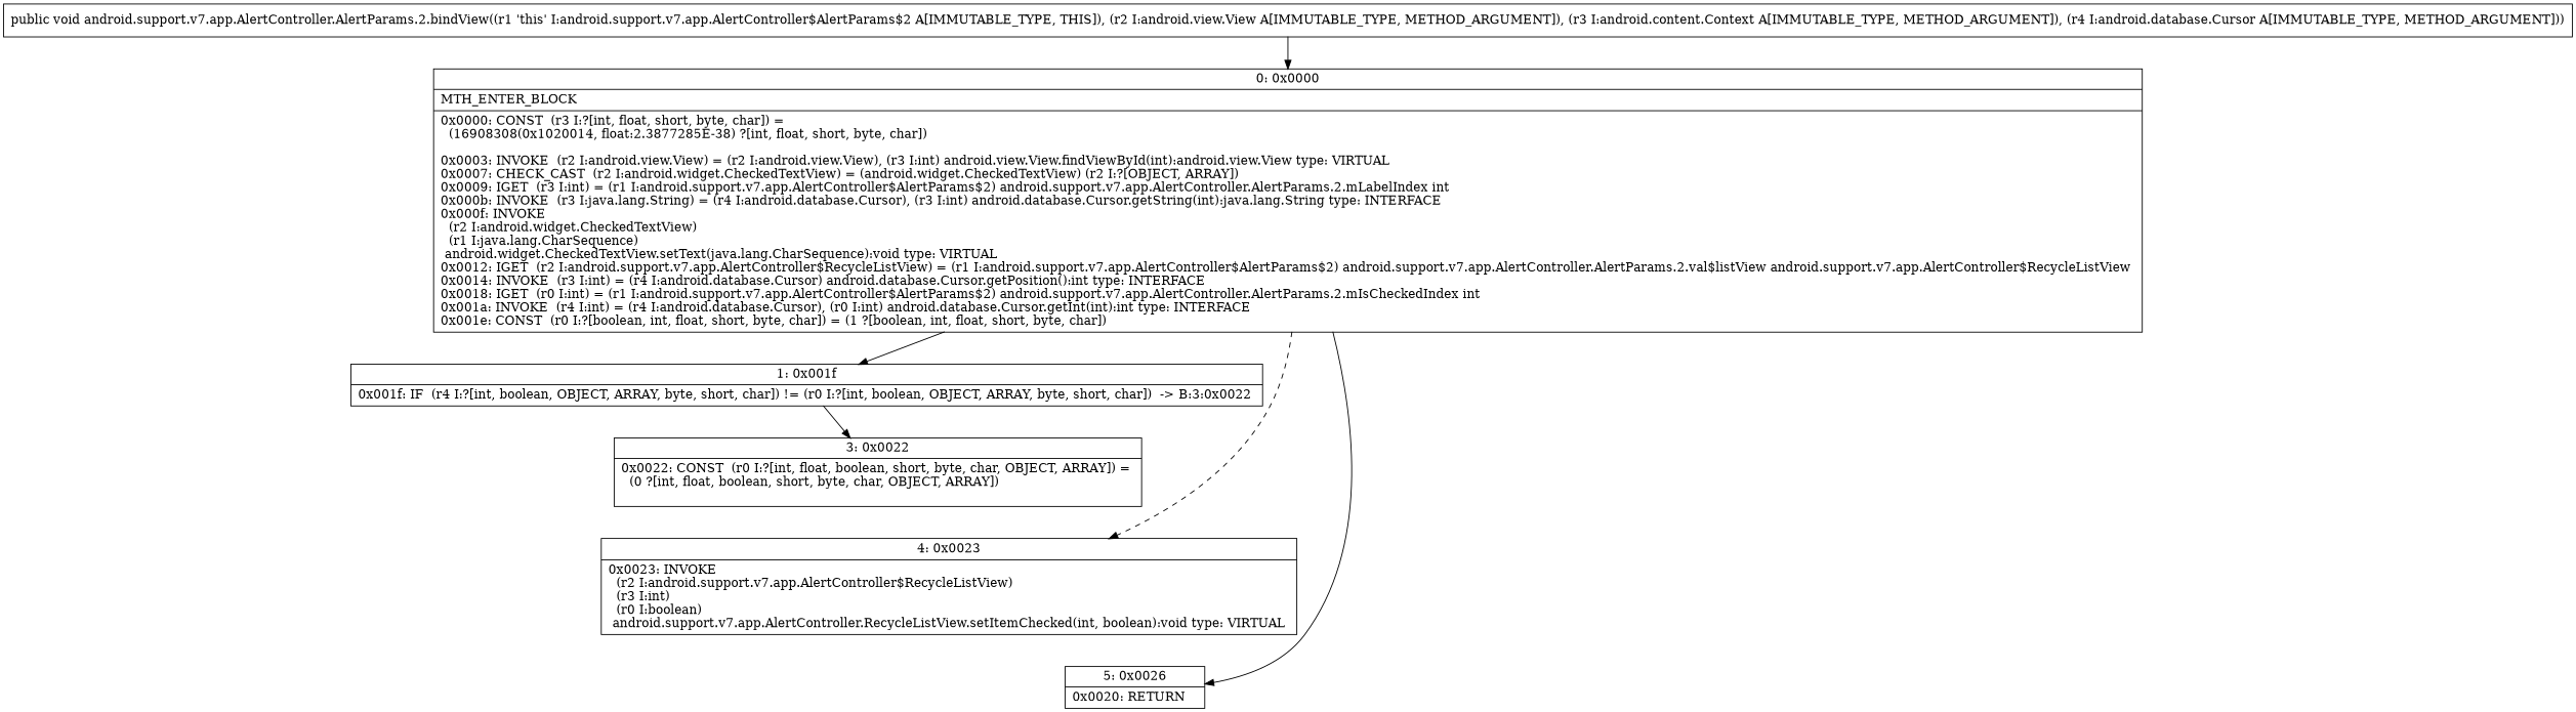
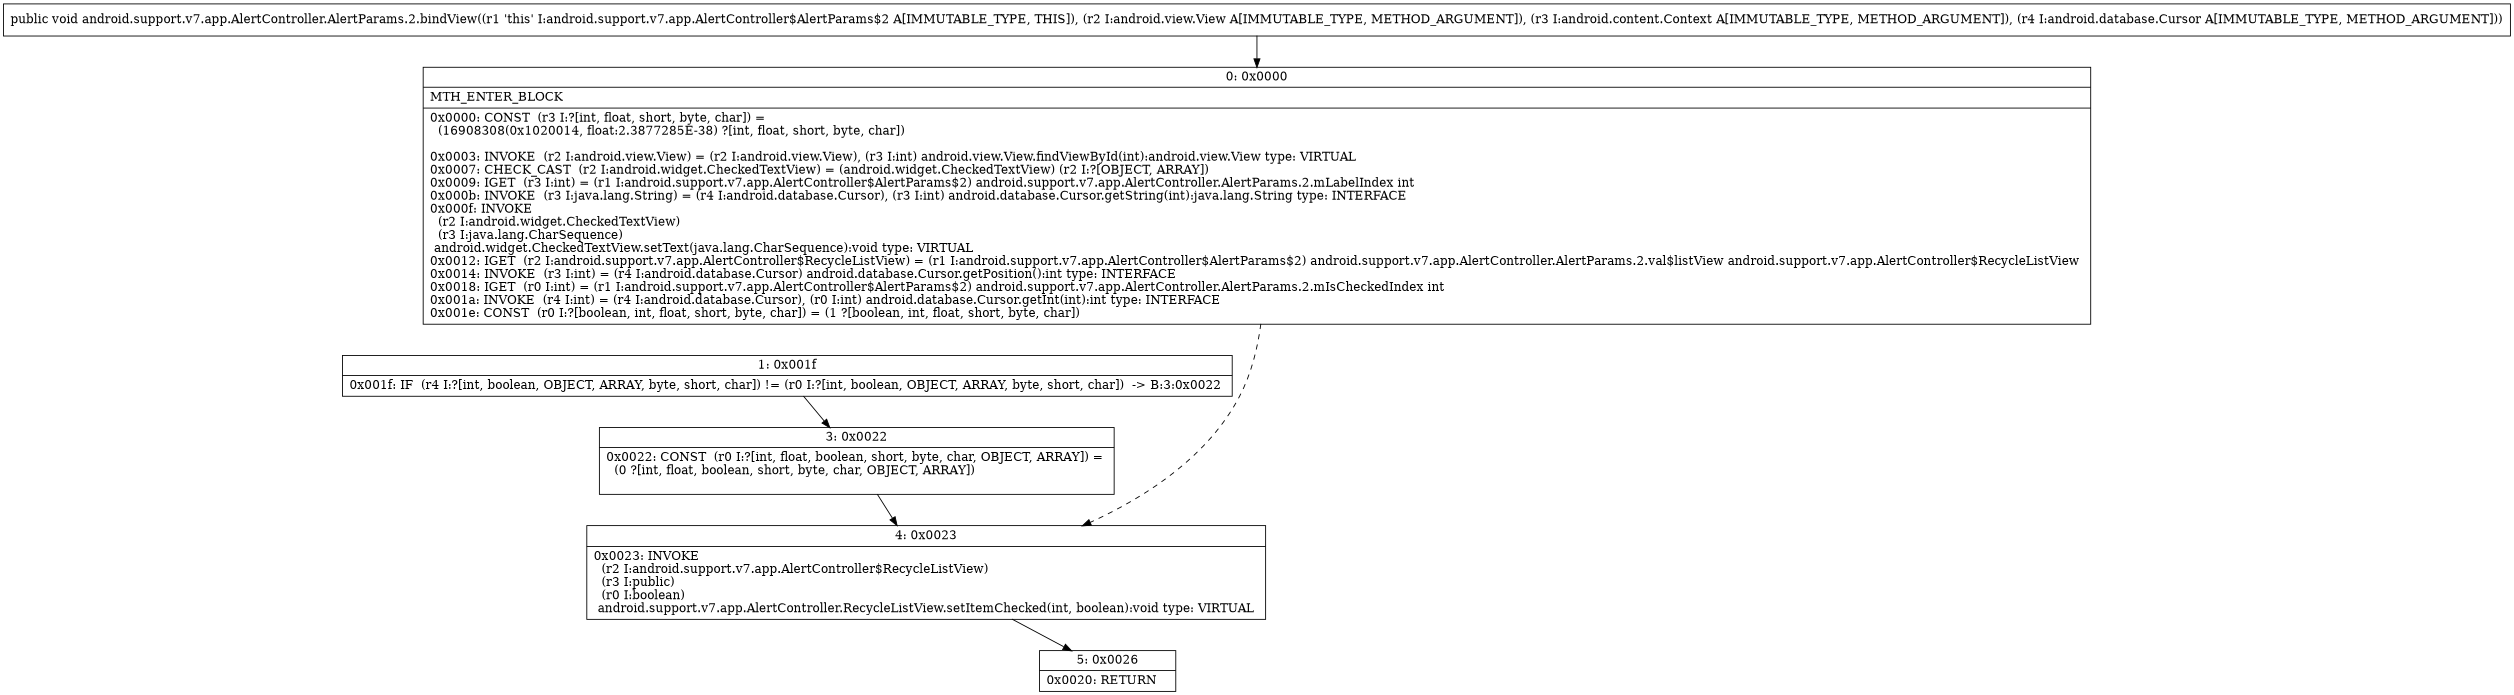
  digraph {
    node [shape=record]
-   n1 [label="{0\:\ 0x0000|MTH_ENTER_BLOCK\l|0x0000: CONST  (r3 I:?[int, float, short, byte, char]) = \l  (16908308(0x1020014, float:2.3877285E\-38) ?[int, float, short, byte, char])\l \l0x0003: INVOKE  (r2 I:android.view.View) = (r2 I:android.view.View), (r3 I:int) android.view.View.findViewById(int):android.view.View type: VIRTUAL \l0x0007: CHECK_CAST  (r2 I:android.widget.CheckedTextView) = (android.widget.CheckedTextView) (r2 I:?[OBJECT, ARRAY]) \l0x0009: IGET  (r3 I:int) = (r1 I:android.support.v7.app.AlertController$AlertParams$2) android.support.v7.app.AlertController.AlertParams.2.mLabelIndex int \l0x000b: INVOKE  (r3 I:java.lang.String) = (r4 I:android.database.Cursor), (r3 I:int) android.database.Cursor.getString(int):java.lang.String type: INTERFACE \l0x000f: INVOKE  \l  (r2 I:android.widget.CheckedTextView)\l  (r1 I:java.lang.CharSequence)\l android.widget.CheckedTextView.setText(java.lang.CharSequence):void type: VIRTUAL \l0x0012: IGET  (r2 I:android.support.v7.app.AlertController$RecycleListView) = (r1 I:android.support.v7.app.AlertController$AlertParams$2) android.support.v7.app.AlertController.AlertParams.2.val$listView android.support.v7.app.AlertController$RecycleListView \l0x0014: INVOKE  (r3 I:int) = (r4 I:android.database.Cursor) android.database.Cursor.getPosition():int type: INTERFACE \l0x0018: IGET  (r0 I:int) = (r1 I:android.support.v7.app.AlertController$AlertParams$2) android.support.v7.app.AlertController.AlertParams.2.mIsCheckedIndex int \l0x001a: INVOKE  (r4 I:int) = (r4 I:android.database.Cursor), (r0 I:int) android.database.Cursor.getInt(int):int type: INTERFACE \l0x001e: CONST  (r0 I:?[boolean, int, float, short, byte, char]) = (1 ?[boolean, int, float, short, byte, char]) \l}"]
+   n1 [label="{0\:\ 0x0000|MTH_ENTER_BLOCK\l|0x0000: CONST  (r3 I:?[int, float, short, byte, char]) = \l  (16908308(0x1020014, float:2.3877285E\-38) ?[int, float, short, byte, char])\l \l0x0003: INVOKE  (r2 I:android.view.View) = (r2 I:android.view.View), (r3 I:int) android.view.View.findViewById(int):android.view.View type: VIRTUAL \l0x0007: CHECK_CAST  (r2 I:android.widget.CheckedTextView) = (android.widget.CheckedTextView) (r2 I:?[OBJECT, ARRAY]) \l0x0009: IGET  (r3 I:int) = (r1 I:android.support.v7.app.AlertController$AlertParams$2) android.support.v7.app.AlertController.AlertParams.2.mLabelIndex int \l0x000b: INVOKE  (r3 I:java.lang.String) = (r4 I:android.database.Cursor), (r3 I:int) android.database.Cursor.getString(int):java.lang.String type: INTERFACE \l0x000f: INVOKE  \l  (r2 I:android.widget.CheckedTextView)\l  (r3 I:java.lang.CharSequence)\l android.widget.CheckedTextView.setText(java.lang.CharSequence):void type: VIRTUAL \l0x0012: IGET  (r2 I:android.support.v7.app.AlertController$RecycleListView) = (r1 I:android.support.v7.app.AlertController$AlertParams$2) android.support.v7.app.AlertController.AlertParams.2.val$listView android.support.v7.app.AlertController$RecycleListView \l0x0014: INVOKE  (r3 I:int) = (r4 I:android.database.Cursor) android.database.Cursor.getPosition():int type: INTERFACE \l0x0018: IGET  (r0 I:int) = (r1 I:android.support.v7.app.AlertController$AlertParams$2) android.support.v7.app.AlertController.AlertParams.2.mIsCheckedIndex int \l0x001a: INVOKE  (r4 I:int) = (r4 I:android.database.Cursor), (r0 I:int) android.database.Cursor.getInt(int):int type: INTERFACE \l0x001e: CONST  (r0 I:?[boolean, int, float, short, byte, char]) = (1 ?[boolean, int, float, short, byte, char]) \l}"]
    n2 [label="{1\:\ 0x001f|0x001f: IF  (r4 I:?[int, boolean, OBJECT, ARRAY, byte, short, char]) != (r0 I:?[int, boolean, OBJECT, ARRAY, byte, short, char])  \-\> B:3:0x0022 \l}"]
-   n3 [label="{4\:\ 0x0023|0x0023: INVOKE  \l  (r2 I:android.support.v7.app.AlertController$RecycleListView)\l  (r3 I:int)\l  (r0 I:boolean)\l android.support.v7.app.AlertController.RecycleListView.setItemChecked(int, boolean):void type: VIRTUAL \l}"]
+   n3 [label="{4\:\ 0x0023|0x0023: INVOKE  \l  (r2 I:android.support.v7.app.AlertController$RecycleListView)\l  (r3 I:public)\l  (r0 I:boolean)\l android.support.v7.app.AlertController.RecycleListView.setItemChecked(int, boolean):void type: VIRTUAL \l}"]
    n4 [label="{3\:\ 0x0022|0x0022: CONST  (r0 I:?[int, float, boolean, short, byte, char, OBJECT, ARRAY]) = \l  (0 ?[int, float, boolean, short, byte, char, OBJECT, ARRAY])\l \l}"]
    n5 [label="{5\:\ 0x0026|0x0020: RETURN   \l}"]
    n6 [label="{public void android.support.v7.app.AlertController.AlertParams.2.bindView((r1 'this' I:android.support.v7.app.AlertController$AlertParams$2 A[IMMUTABLE_TYPE, THIS]), (r2 I:android.view.View A[IMMUTABLE_TYPE, METHOD_ARGUMENT]), (r3 I:android.content.Context A[IMMUTABLE_TYPE, METHOD_ARGUMENT]), (r4 I:android.database.Cursor A[IMMUTABLE_TYPE, METHOD_ARGUMENT])) }"]
-   n1 -> n2
    n1 -> n3 [style=dashed]
    n2 -> n4
-   n1 -> n5
+   n3 -> n5
+   n4 -> n3
    n6 -> n1
  }
